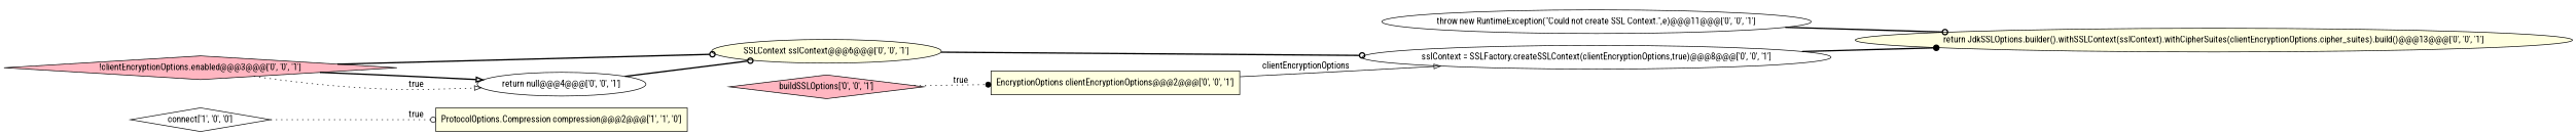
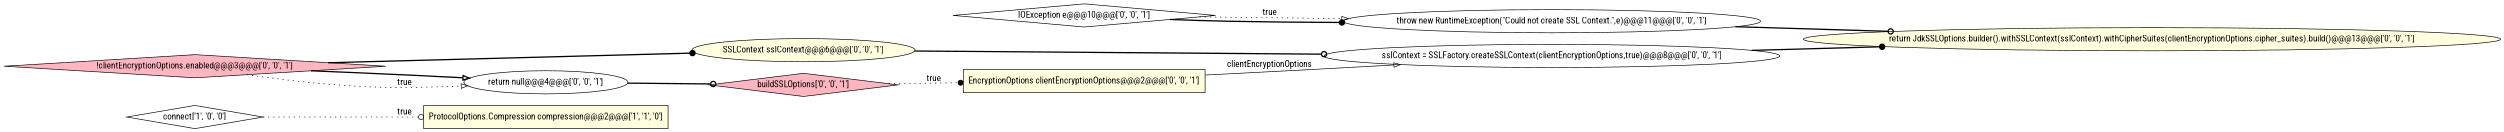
  digraph {
    fontname="Roboto Condensed"
    rankdir=LR
    node [fillcolor=white fontname="Roboto Condensed" shape=ellipse style=filled]
    edge [arrowhead=odot fontname="Roboto Condensed" style=bold]
    n1 [label="connect['1', '0', '0']" shape=diamond]
    n2 [fillcolor=lightyellow label="ProtocolOptions.Compression compression@@@2@@@['1', '1', '0']" shape=box]
    n3 [fillcolor=lightyellow label="SSLContext sslContext@@@6@@@['0', '0', '1']"]
    n4 [label="sslContext = SSLFactory.createSSLContext(clientEncryptionOptions,true)@@@8@@@['0', '0', '1']"]
    n5 [fillcolor=lightyellow label="return JdkSSLOptions.builder().withSSLContext(sslContext).withCipherSuites(clientEncryptionOptions.cipher_suites).build()@@@13@@@['0', '0', '1']"]
    n6 [fillcolor=lightpink label="!clientEncryptionOptions.enabled@@@3@@@['0', '0', '1']" shape=diamond]
    n7 [label="return null@@@4@@@['0', '0', '1']"]
+   n8 [label="IOException e@@@10@@@['0', '0', '1']" shape=diamond]
    n9 [label="throw new RuntimeException(\"Could not create SSL Context.\",e)@@@11@@@['0', '0', '1']"]
    n10 [fillcolor=lightyellow label="EncryptionOptions clientEncryptionOptions@@@2@@@['0', '0', '1']" shape=box]
    n11 [fillcolor=lightpink label="buildSSLOptions['0', '0', '1']" shape=diamond]
    n1 -> n2 [label=true style=dotted]
    n3 -> n4
    n4 -> n5 [arrowhead=dot]
-   n6 -> n3
+   n6 -> n3 [arrowhead=dot]
    n6 -> n7 [arrowhead=onormal]
    n6 -> n7 [arrowhead=onormal label=true style=dotted]
-   n7 -> n3
+   n7 -> n11
+   n8 -> n9 [arrowhead=onormal label=true style=dotted]
+   n8 -> n9 [arrowhead=dot]
    n9 -> n5
    n10 -> n4 [arrowhead=onormal label=clientEncryptionOptions style=solid]
    n11 -> n10 [arrowhead=dot label=true style=dotted]
  }
